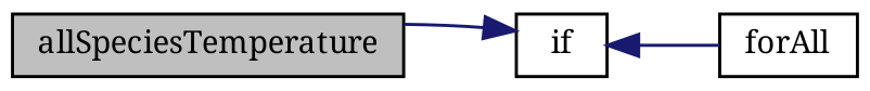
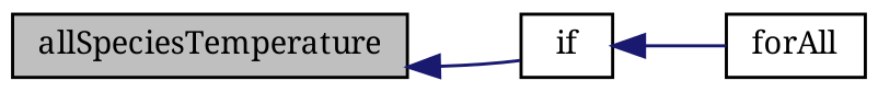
  digraph {
    fontname="Noto Serif"
    rankdir=LR
    node [color=black fontname="Noto Serif" fontsize=10 shape=record]
    edge [color=midnightblue dir=back fontname="Noto Serif" fontsize=10 labelfontname=FreeSans labelfontsize=10 style=solid]
    n1 [fillcolor=grey75 fontcolor=black height=0.2 label=allSpeciesTemperature style=filled width=0.4]
    n2 [height=0.2 label=if width=0.4]
    n3 [height=0.2 label=forAll width=0.4]
-   n2 -> n1
+   n1 -> n2
    n2 -> n3
  }
